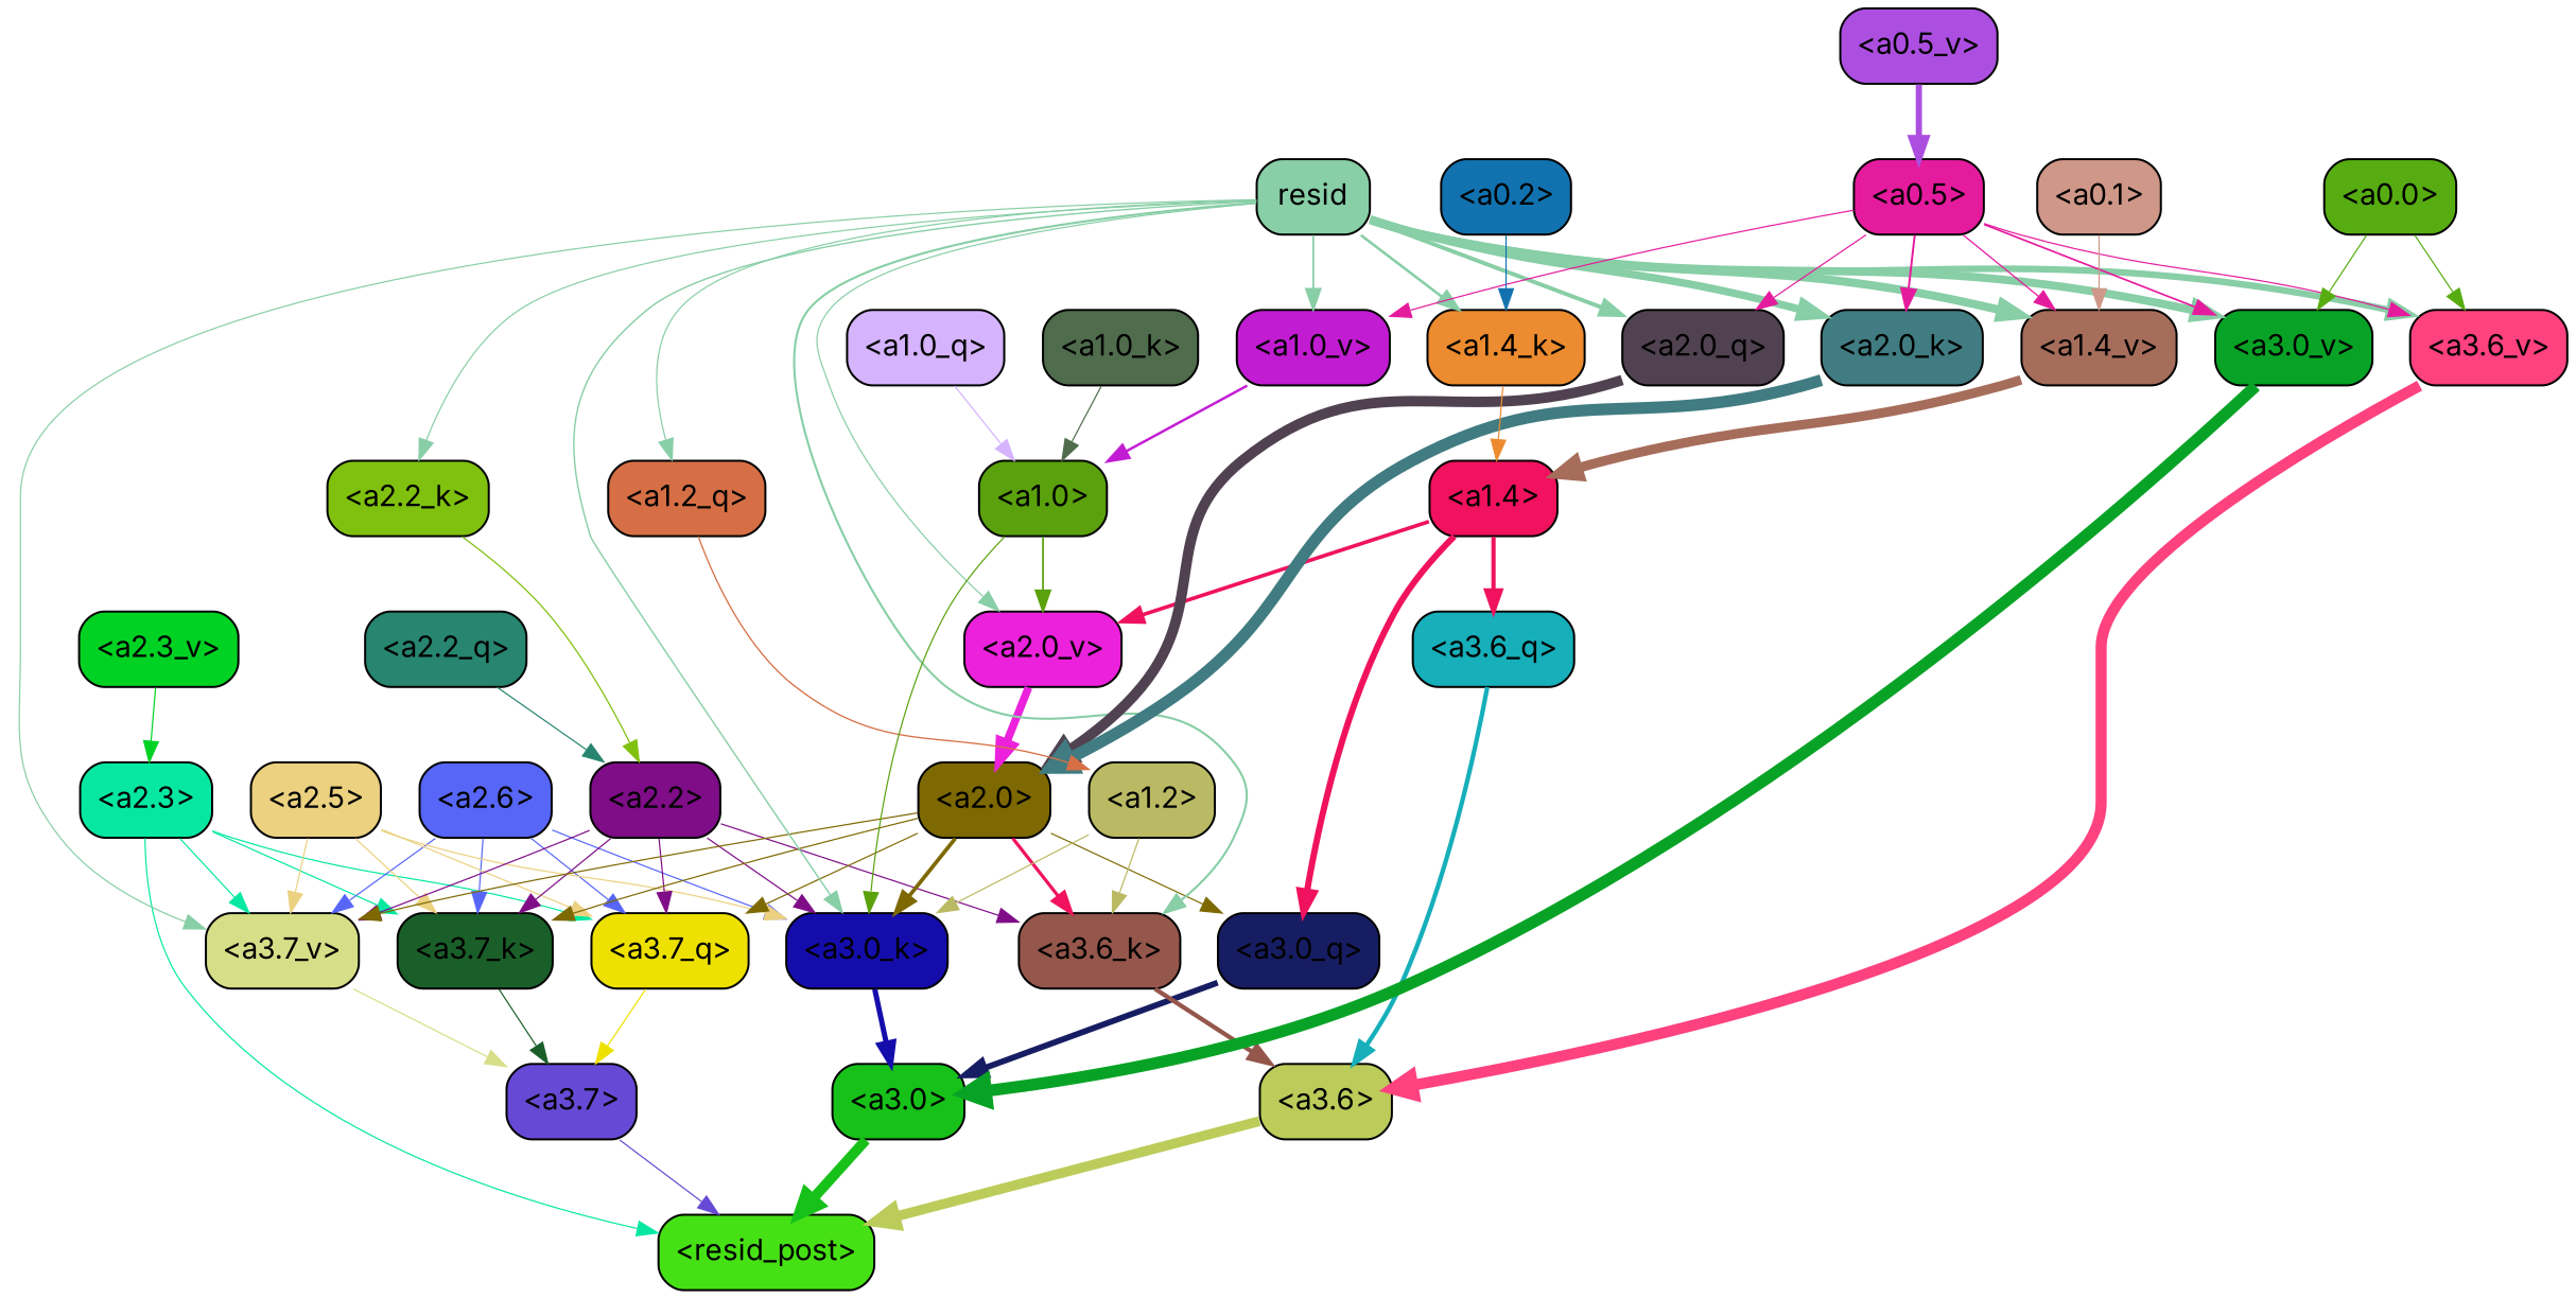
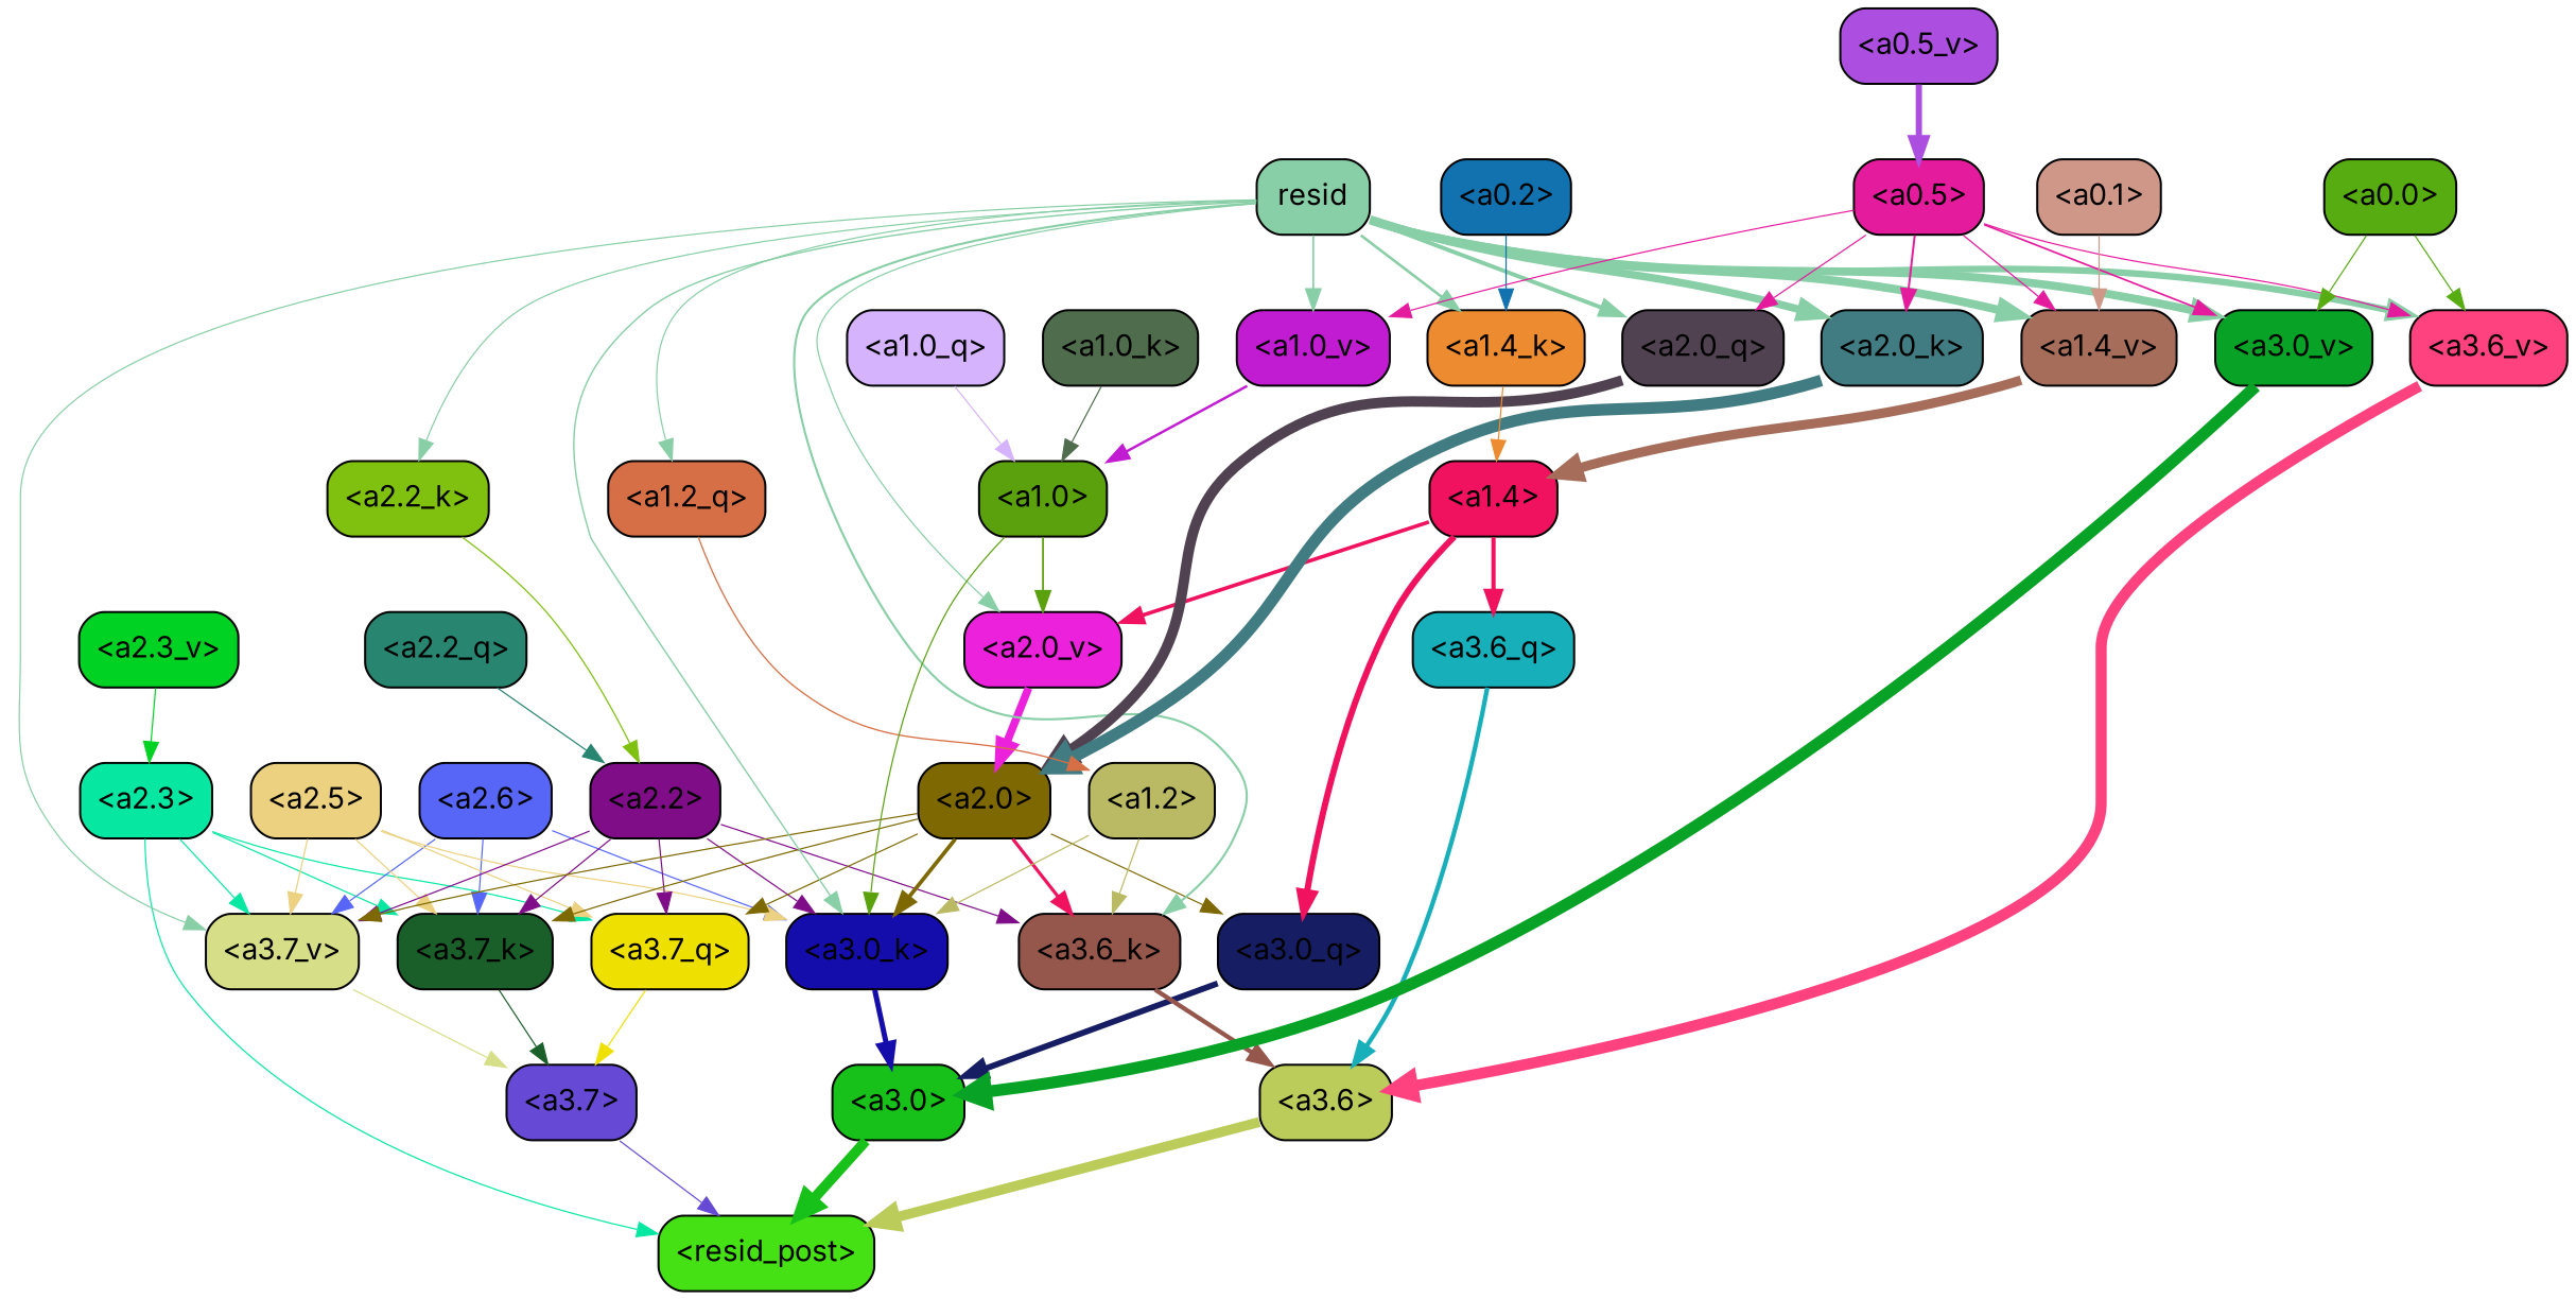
  strict digraph {
    fontname=Inter
    splines=true
    node [color=black fontname=Inter shape=box style="filled, rounded"]
    edge [color="#88cea6" fontname=Inter penwidth=0.6]
    "<a3.7>" [fillcolor="#6649d4"]
    "<resid_post>" [fillcolor="#46e115"]
    "<a3.6>" [fillcolor="#bccc5a"]
    "<a3.0>" [fillcolor="#17c119"]
    "<a2.3>" [fillcolor="#06e8a2"]
    "<a3.7_q>" [fillcolor="#eee101"]
    "<a3.7_k>" [fillcolor="#1a5f29"]
    "<a3.7_v>" [fillcolor="#d7de88"]
    "<a3.6_q>" [fillcolor="#16afba"]
    "<a3.0_q>" [fillcolor="#171d62"]
    "<a3.6_k>" [fillcolor="#95564b"]
    "<a3.0_k>" [fillcolor="#150dab"]
    "<a3.6_v>" [fillcolor="#fd427f"]
    "<a3.0_v>" [fillcolor="#08a326"]
    "<a2.6>" [fillcolor="#5766f7"]
    "<a2.5>" [fillcolor="#ebd180"]
    "<a2.2>" [fillcolor="#7e0d87"]
    "<a2.0>" [fillcolor="#7d6801"]
    "<a1.4>" [fillcolor="#f0125e"]
    "<a2.0_v>" [fillcolor="#eb21db"]
    "<a1.2>" [fillcolor="#baba64"]
    n22 [fillcolor="#88cea6" label=resid]
    "<a2.0_q>" [fillcolor="#504250"]
    "<a2.2_k>" [fillcolor="#80c110"]
    "<a2.0_k>" [fillcolor="#407c81"]
    "<a1.2_q>" [fillcolor="#d66f45"]
    "<a1.4_k>" [fillcolor="#ec8b2f"]
    "<a1.4_v>" [fillcolor="#a66d5b"]
    "<a1.0_v>" [fillcolor="#c21cd3"]
    "<a1.0>" [fillcolor="#5aa10d"]
    "<a0.5>" [fillcolor="#e51b9d"]
    "<a0.0>" [fillcolor="#56ac11"]
    "<a2.2_q>" [fillcolor="#278570"]
    "<a2.3_v>" [fillcolor="#00d223"]
    "<a1.0_q>" [fillcolor="#d5b3fd"]
    "<a1.0_k>" [fillcolor="#4f6c4c"]
    "<a0.2>" [fillcolor="#1272af"]
    "<a0.1>" [fillcolor="#cf9788"]
    "<a0.5_v>" [fillcolor="#ac4fe0"]
    "<a3.7>" -> "<resid_post>" [color="#6649d4"]
    "<a3.6>" -> "<resid_post>" [color="#bccc5a" penwidth=4.751592040061951]
    "<a3.0>" -> "<resid_post>" [color="#17c119" penwidth=4.904066681861877]
    "<a2.3>" -> "<resid_post>" [color="#06e8a2"]
    "<a2.3>" -> "<a3.7_q>" [color="#06e8a2"]
    "<a2.3>" -> "<a3.7_k>" [color="#06e8a2"]
    "<a2.3>" -> "<a3.7_v>" [color="#06e8a2"]
    "<a3.7_q>" -> "<a3.7>" [color="#eee101"]
    "<a3.7_k>" -> "<a3.7>" [color="#1a5f29"]
    "<a3.7_v>" -> "<a3.7>" [color="#d7de88"]
    "<a3.6_q>" -> "<a3.6>" [color="#16afba" penwidth=2.160832464694977]
    "<a3.0_q>" -> "<a3.0>" [color="#171d62" penwidth=2.870753765106201]
    "<a3.6_k>" -> "<a3.6>" [color="#95564b" penwidth=2.13908451795578]
    "<a3.0_k>" -> "<a3.0>" [color="#150dab" penwidth=2.520303964614868]
    "<a3.6_v>" -> "<a3.6>" [color="#fd427f" penwidth=5.297133803367615]
    "<a3.0_v>" -> "<a3.0>" [color="#08a326" penwidth=5.680712580680847]
-   "<a2.6>" -> "<a3.7_q>" [color="#5766f7"]
    "<a2.6>" -> "<a3.7_k>" [color="#5766f7"]
    "<a2.6>" -> "<a3.7_v>" [color="#5766f7"]
    "<a2.6>" -> "<a3.0_k>" [color="#5766f7"]
    "<a2.5>" -> "<a3.7_q>" [color="#ebd180"]
    "<a2.5>" -> "<a3.7_k>" [color="#ebd180"]
    "<a2.5>" -> "<a3.7_v>" [color="#ebd180"]
    "<a2.5>" -> "<a3.0_k>" [color="#ebd180"]
    "<a2.2>" -> "<a3.7_q>" [color="#7e0d87"]
    "<a2.2>" -> "<a3.7_k>" [color="#7e0d87"]
    "<a2.2>" -> "<a3.7_v>" [color="#7e0d87"]
    "<a2.2>" -> "<a3.6_k>" [color="#7e0d87"]
    "<a2.2>" -> "<a3.0_k>" [color="#7e0d87"]
    "<a2.0>" -> "<a3.7_q>" [color="#7d6801"]
    "<a2.0>" -> "<a3.7_k>" [color="#7d6801"]
    "<a2.0>" -> "<a3.7_v>" [color="#7d6801"]
    "<a2.0>" -> "<a3.0_q>" [color="#7d6801"]
    "<a2.0>" -> "<a3.6_k>" [color="#f0125e" penwidth=1.5897698998451233]
    "<a2.0>" -> "<a3.0_k>" [color="#7d6801" penwidth=1.8405593037605286]
    "<a1.4>" -> "<a3.6_q>" [color="#f0125e" penwidth=2.0260728895664215]
    "<a1.4>" -> "<a3.0_q>" [color="#f0125e" penwidth=3.0185627341270447]
    "<a1.4>" -> "<a2.0_v>" [color="#f0125e" penwidth=1.7970525026321411]
    "<a2.0_v>" -> "<a2.0>" [color="#eb21db" penwidth=3.781584322452545]
    "<a1.2>" -> "<a3.6_k>" [color="#baba64"]
    "<a1.2>" -> "<a3.0_k>" [color="#baba64"]
    n22 -> "<a3.7_v>"
    n22 -> "<a3.6_k>" [penwidth=1.046662151813507]
    n22 -> "<a3.0_k>" [penwidth=0.6995279788970947]
    n22 -> "<a3.6_v>" [penwidth=3.1840110421180725]
    n22 -> "<a3.0_v>" [penwidth=3.9005755856633186]
    n22 -> "<a2.0_v>"
    n22 -> "<a2.0_q>" [penwidth=1.9669389724731445]
    n22 -> "<a2.2_k>"
    n22 -> "<a2.0_k>" [penwidth=3.6898754835128784]
    n22 -> "<a1.2_q>"
    n22 -> "<a1.4_k>" [penwidth=1.2758672684431076]
    n22 -> "<a1.4_v>" [penwidth=3.992354243993759]
    n22 -> "<a1.0_v>" [penwidth=0.8768336176872253]
    "<a2.0_q>" -> "<a2.0>" [color="#504250" penwidth=5.0040658712387085]
    "<a2.2_k>" -> "<a2.2>" [color="#80c110" penwidth=0.6304321400821209]
    "<a2.0_k>" -> "<a2.0>" [color="#407c81" penwidth=5.6445024609565735]
    "<a1.2_q>" -> "<a1.2>" [color="#d66f45" penwidth=0.6481351256370544]
    "<a1.4_k>" -> "<a1.4>" [color="#ec8b2f"]
    "<a1.4_v>" -> "<a1.4>" [color="#a66d5b" penwidth=4.602061748504639]
    "<a1.0_v>" -> "<a1.0>" [color="#c21cd3" penwidth=1.227757602930069]
    "<a1.0>" -> "<a3.0_k>" [color="#5aa10d"]
    "<a1.0>" -> "<a2.0_v>" [color="#5aa10d" penwidth=0.8836666345596313]
    "<a0.5>" -> "<a3.6_v>" [color="#e51b9d"]
    "<a0.5>" -> "<a3.0_v>" [color="#e51b9d" penwidth=0.8493617177009583]
    "<a0.5>" -> "<a2.0_q>" [color="#e51b9d"]
    "<a0.5>" -> "<a2.0_k>" [color="#e51b9d" penwidth=0.9942188858985901]
    "<a0.5>" -> "<a1.4_v>" [color="#e51b9d" penwidth=0.6379710733890533]
    "<a0.5>" -> "<a1.0_v>" [color="#e51b9d"]
    "<a0.0>" -> "<a3.6_v>" [color="#56ac11"]
    "<a0.0>" -> "<a3.0_v>" [color="#56ac11"]
    "<a2.2_q>" -> "<a2.2>" [color="#278570"]
    "<a2.3_v>" -> "<a2.3>" [color="#00d223"]
    "<a1.0_q>" -> "<a1.0>" [color="#d5b3fd"]
    "<a1.0_k>" -> "<a1.0>" [color="#4f6c4c"]
    "<a0.2>" -> "<a1.4_k>" [color="#1272af"]
    "<a0.1>" -> "<a1.4_v>" [color="#cf9788"]
    "<a0.5_v>" -> "<a0.5>" [color="#ac4fe0" penwidth=2.9687485098838806]
  }
